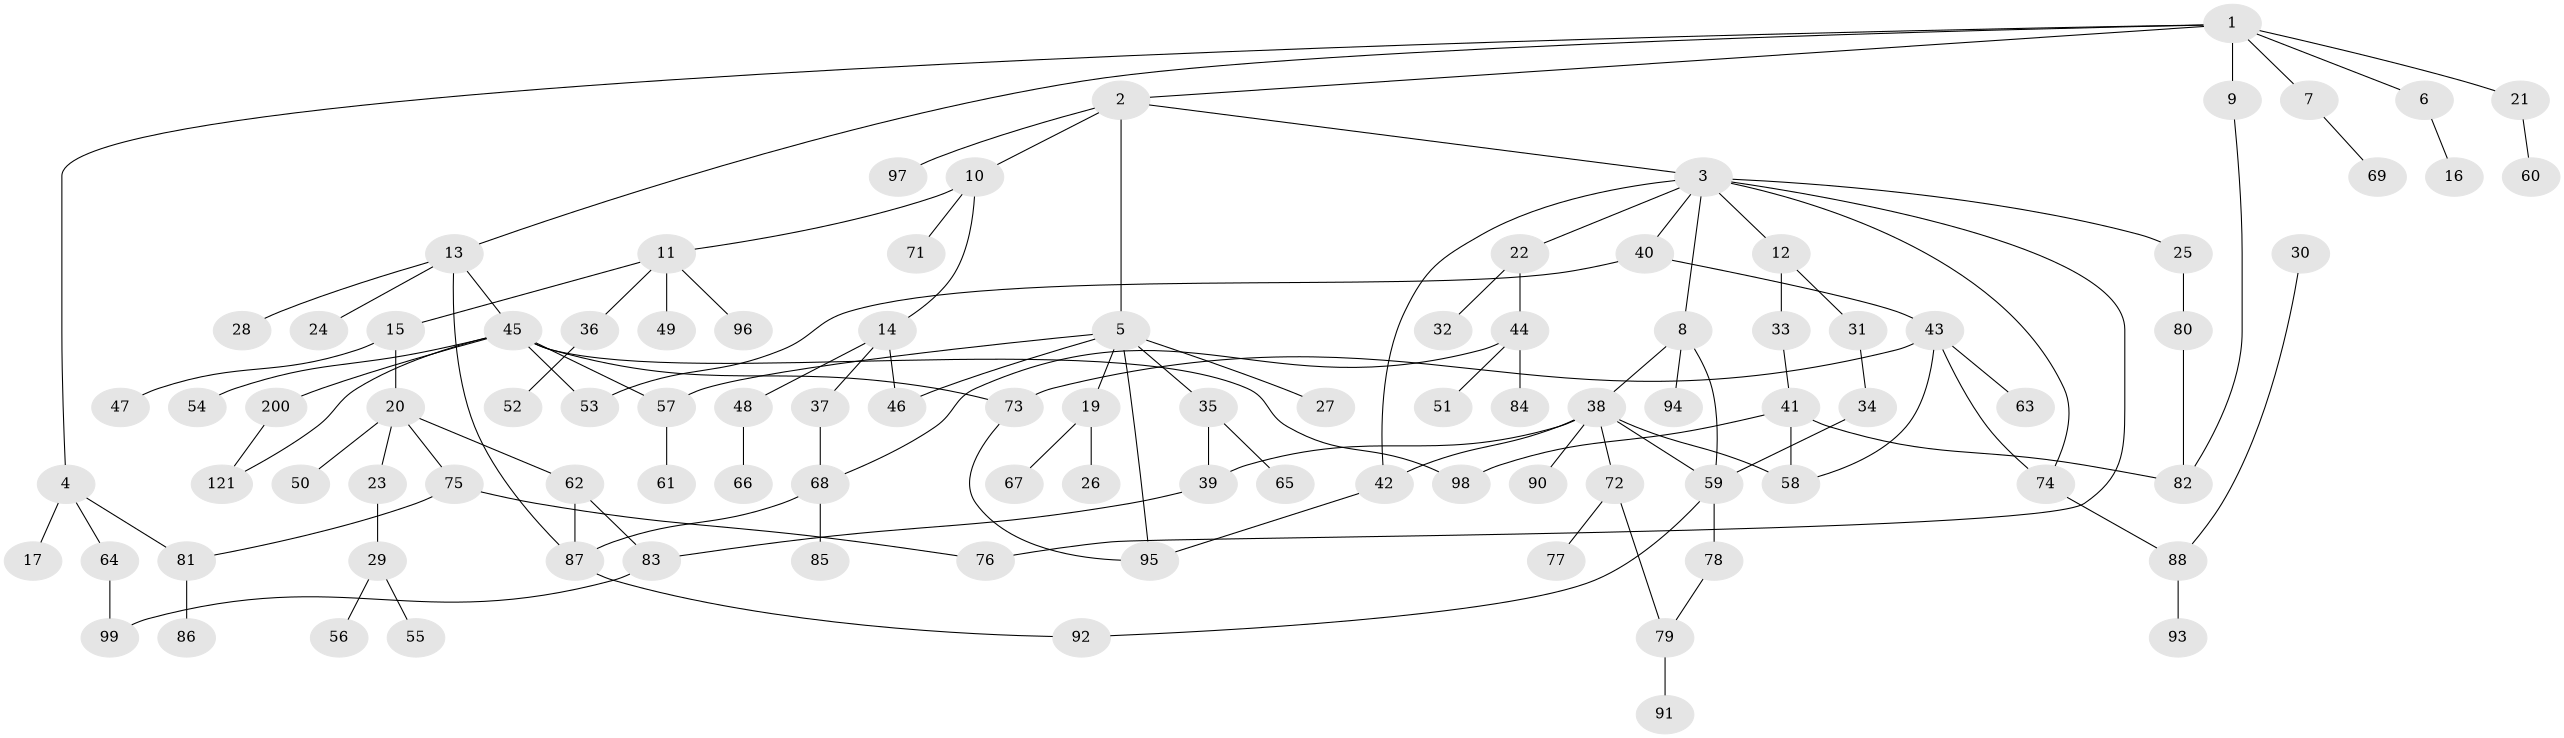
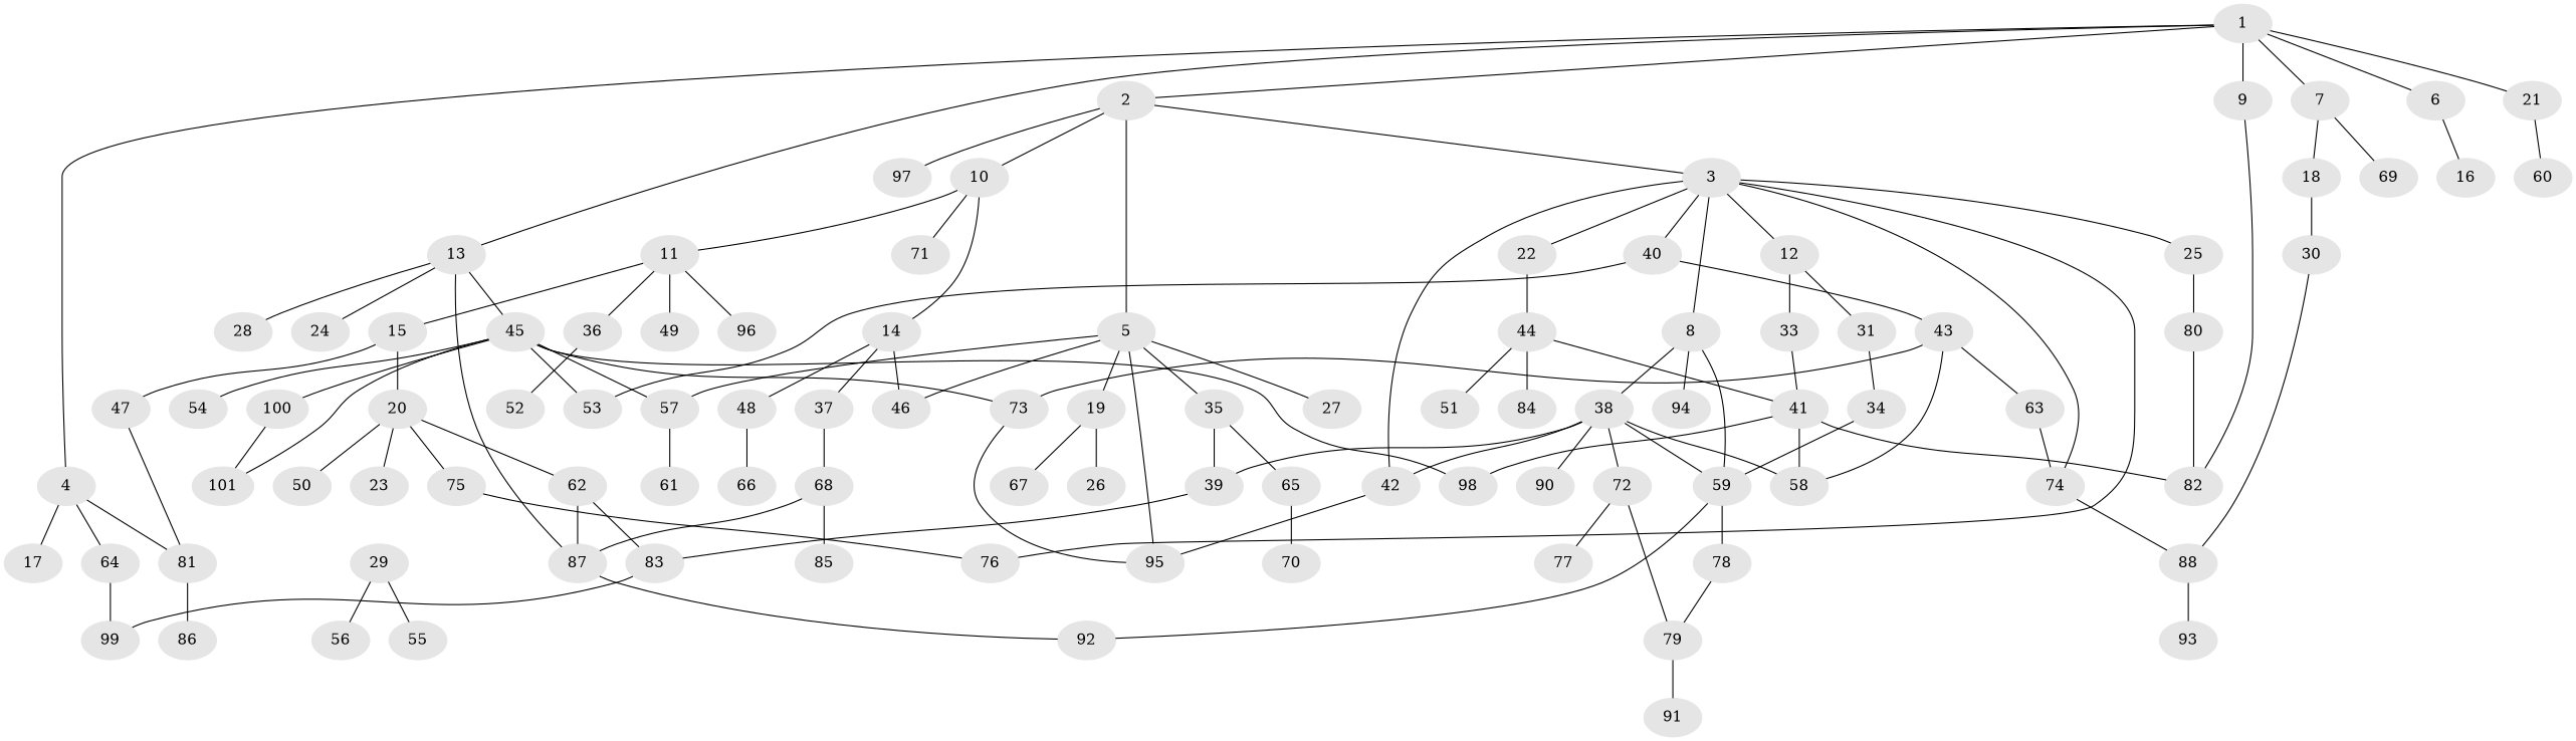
  graph {
    node [color=gray90 style=filled]
    1
    2
    4
    6
    7
    9
    13
    21
    3
    5
    10
    97
    17
    64
    81
    16
+   18
    69
    82
    28
    45
    87
    24
    60
    8
    12
    22
    25
    40
    42
    74
    76
    19
    27
    35
    46
    57
    95
    11
    14
    71
    38
    59
    94
    31
    33
-   32
    44
    80
    43
    53
    88
    99
    86
    26
    67
    39
    65
    61
    30
    58
    72
    90
    78
    92
    15
    36
    49
    96
    37
    48
    20
    47
    52
    34
    41
    98
    73
    54
-   100 [label=200]
-   101 [label=121]
+   100
+   101
    68
    66
    23
    50
    62
    75
    29
    83
    51
    84
    55
    56
    93
+   70
    85
    77
    79
    63
    91
    1 -- 2
    1 -- 4
    1 -- 6
    1 -- 7
    1 -- 9
    1 -- 13
    1 -- 21
    2 -- 3
    2 -- 5
    2 -- 10
    2 -- 97
    4 -- 17
    4 -- 64
    4 -- 81
    6 -- 16
+   7 -- 18
    7 -- 69
    9 -- 82
    13 -- 28
    13 -- 45
    13 -- 87
    13 -- 24
    21 -- 60
    3 -- 8
    3 -- 12
    3 -- 22
    3 -- 25
    3 -- 40
    3 -- 42
    3 -- 74
    3 -- 76
    5 -- 19
    5 -- 27
    5 -- 35
    5 -- 46
    5 -- 57
    5 -- 95
    10 -- 11
    10 -- 14
    10 -- 71
    64 -- 99
    81 -- 86
+   18 -- 30
    45 -- 57
    45 -- 53
    45 -- 98
    45 -- 73
    45 -- 54
    45 -- 100
    45 -- 101
    87 -- 92
    8 -- 38
    8 -- 59
    8 -- 94
    12 -- 31
    12 -- 33
-   22 -- 32
    22 -- 44
    25 -- 80
    40 -- 43
    40 -- 53
    42 -- 95
    74 -- 88
    19 -- 26
    19 -- 67
    35 -- 39
    35 -- 65
    57 -- 61
    11 -- 15
    11 -- 36
    11 -- 49
    11 -- 96
    14 -- 46
    14 -- 37
    14 -- 48
    38 -- 42
    38 -- 59
    38 -- 39
    38 -- 58
    38 -- 72
    38 -- 90
    59 -- 78
    59 -- 92
    31 -- 34
    33 -- 41
-   44 -- 68
+   44 -- 41
    44 -- 51
    44 -- 84
    80 -- 82
-   43 -- 74
+   63 -- 74
    43 -- 58
    43 -- 73
    43 -- 63
    88 -- 93
    39 -- 83
+   65 -- 70
    30 -- 88
    72 -- 77
    72 -- 79
    78 -- 79
    15 -- 20
    15 -- 47
    36 -- 52
    37 -- 68
    48 -- 66
    20 -- 23
    20 -- 50
    20 -- 62
    20 -- 75
    34 -- 59
    41 -- 82
    41 -- 58
    41 -- 98
    73 -- 95
    100 -- 101
    68 -- 87
    68 -- 85
-   23 -- 29
    62 -- 87
    62 -- 83
-   75 -- 81
+   47 -- 81
    75 -- 76
    29 -- 55
    29 -- 56
    83 -- 99
    79 -- 91
  }
